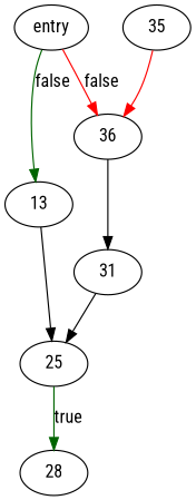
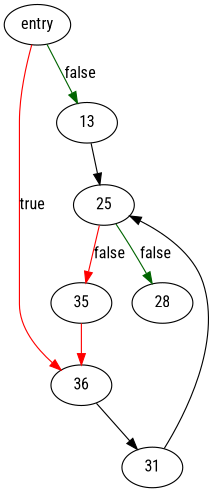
  digraph {
    fontname="Roboto Condensed"
    node [fontname="Roboto Condensed"]
    edge [fontname="Roboto Condensed"]
    n1 [label=entry]
    13
    36
    25
    31
    28
    35
    n1 -> 13 [color=darkgreen label=false]
-   n1 -> 36 [color=red label=false]
+   n1 -> 36 [color=red label=true]
    13 -> 25
    36 -> 31
-   25 -> 28 [color=darkgreen label=true]
+   25 -> 28 [color=darkgreen label=false]
+   25 -> 35 [color=red label=false]
    31 -> 25
    35 -> 36 [color=red]
  }
